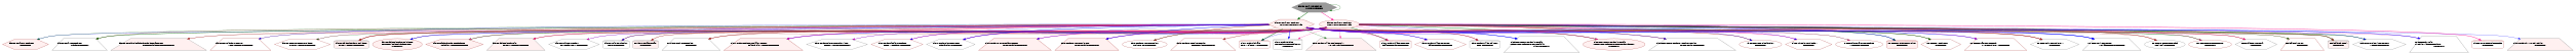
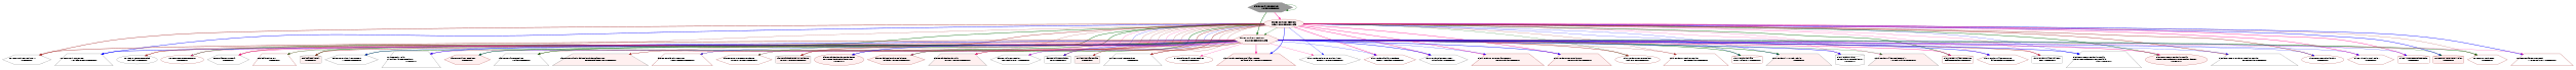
  digraph {
    rankdir=TB
    node [color=brown fillcolor=white fontname=Helvetica fontsize=10 shape=trapezium style=filled]
    edge [color=blue fontname=Helvetica fontsize=10 labelfontname=Helvetica labelfontsize=10 style=solid]
    n1 [color=gray40 fillcolor=grey60 fontcolor=black height=0.2 label="django.conf.UserSettings\lHolder.__setattr__" shape=hexagon width=0.4]
    n2 [fillcolor="#FFF0F0" height=0.2 label="django.conf.LazySettings.\lDEFAULT_FILE_STORAGE" shape=ellipse width=0.4]
    n3 [fillcolor="#FFF0F0" height=0.2 label="django.conf.LazySettings.\lSTATICFILES_STORAGE" shape=hexagon width=0.4]
    n4 [fillcolor="#FFF0F0" height=0.2 label="_pytest._py.error.ErrorMaker.\l__getattr__" shape=cylinder width=0.4]
    n5 [height=0.2 label="_pytest._py.path.Stat.\l__getattr__" shape=hexagon width=0.4]
    n6 [height=0.2 label="_pytest.config.compat.Path\lAwareHookProxy.__getattr__" width=0.4]
    n7 [color=gray40 height=0.2 label="_pytest.main.FSHookProxy.\l__getattr__" shape=hexagon width=0.4]
    n8 [color=gray40 height=0.2 label="_pytest.mark.structures.\lMarkGenerator.__getattr__" width=0.4]
    n9 [color=gray40 height=0.2 label="_pytest.pytester.Recorded\lHookCall.__getattr__" shape=ellipse width=0.4]
    n10 [height=0.2 label="_pytest.reports.BaseReport.\l__getattr__" shape=ellipse width=0.4]
    n11 [color=gray40 height=0.2 label="appconf.base.AppConf.\l__getattr__" shape=hexagon width=0.4]
    n12 [height=0.2 label="asgiref.local._CVar.\l__getattr__" width=0.4]
    n13 [color=gray40 fillcolor="#FFF0F0" height=0.2 label="asgiref.local.Local.\l__getattr__" shape=cylinder width=0.4]
    n14 [color=gray40 height=0.2 label="colorama.ansitowin32.Stream\lWrapper.__getattr__" shape=hexagon width=0.4]
    n15 [color=gray40 height=0.2 label="cryptography.utils.\l_ModuleWithDeprecations.\l__getattr__" width=0.4]
    n16 [fillcolor="#FFF0F0" height=0.2 label="django.conf.LazySettings.\l__getattr__" shape=hexagon width=0.4]
    n17 [color=gray40 height=0.2 label="django.conf.UserSettings\lHolder.__getattr__" width=0.4]
    n18 [color=gray40 fillcolor="#FFF0F0" height=0.2 label="django.contrib.gis.db.backends.base.features.\lBaseSpatialFeatures.__getattr__" width=0.4]
    n19 [height=0.2 label="django.contrib.gis.measure.\lMeasureBase.__getattr__" width=0.4]
    n20 [height=0.2 label="django.core.management.base.\lOutputWrapper.__getattr__" shape=hexagon width=0.4]
    n21 [color=gray40 fillcolor="#FFF0F0" height=0.2 label="django.db.backends.mysql.base.\lCursorWrapper.__getattr__" shape=cylinder width=0.4]
    n22 [fillcolor="#FFF0F0" height=0.2 label="django.db.backends.oracle.base.\lFormatStylePlaceholderCursor.\l__getattr__" shape=ellipse width=0.4]
    n23 [fillcolor="#FFF0F0" height=0.2 label="django.db.backends.oracle.base.\lVariableWrapper.__getattr__" shape=hexagon width=0.4]
    n24 [color=gray40 fillcolor="#FFF0F0" height=0.2 label="django.db.backends.utils.\lCursorWrapper.__getattr__" width=0.4]
    n25 [color=gray40 height=0.2 label="django.utils.connection.\lConnectionProxy.__getattr__" shape=hexagon width=0.4]
    n26 [color=gray40 height=0.2 label="django.utils.translation.\lTrans.__getattr__" shape=cylinder width=0.4]
    n27 [color=gray40 fillcolor="#FFF0F0" height=0.2 label="gunicorn.config.Config.\l__getattr__" shape=cylinder width=0.4]
    n28 [color=gray40 height=0.2 label="gunicorn.sock.BaseSocket.\l__getattr__" width=0.4]
    n29 [fillcolor="#FFF0F0" height=0.2 label="pip._vendor.cachecontrol.filewrapper.\lCallbackFileWrapper.__getattr__" width=0.4]
    n30 [color=gray40 height=0.2 label="pip._vendor.colorama.ansitowin32.\lStreamWrapper.__getattr__" shape=hexagon width=0.4]
    n31 [height=0.2 label="pip._vendor.distlib.metadata.\lLegacyMetadata.__getattr__" shape=hexagon width=0.4]
    n32 [color=gray40 height=0.2 label="pip._vendor.pkg_resources.\lDistribution.__getattr__" shape=hexagon width=0.4]
    n33 [fillcolor="#FFF0F0" height=0.2 label="pip._vendor.pygments.formatters.\l_automodule.__getattr__" width=0.4]
    n34 [fillcolor="#FFF0F0" height=0.2 label="pip._vendor.pygments.lexers.\l_automodule.__getattr__" width=0.4]
    n35 [height=0.2 label="pip._vendor.pygments.token.\l_TokenType.__getattr__" shape=ellipse width=0.4]
    n36 [height=0.2 label="pip._vendor.pyparsing.results.\lParseResults.__getattr__" width=0.4]
    n37 [height=0.2 label="pip._vendor.rich.file\l_proxy.FileProxy.__getattr__" shape=cylinder width=0.4]
    n38 [color=gray40 fillcolor="#FFF0F0" height=0.2 label="pip._vendor.six.MovedModule.\l__getattr__" width=0.4]
    n39 [color=gray40 height=0.2 label="pip._vendor.typing\l_extensions._SpecialForm.\l__getattr__" shape=cylinder width=0.4]
    n40 [color=gray40 fillcolor="#FFF0F0" height=0.2 label="pip._vendor.urllib3.packages.six.\lMovedModule.__getattr__" width=0.4]
    n41 [height=0.2 label="pip._vendor.urllib3.response.\lDeflateDecoder.__getattr__" shape=cylinder width=0.4]
    n42 [height=0.2 label="pip._vendor.urllib3.response.\lGzipDecoder.__getattr__" shape=hexagon width=0.4]
    n43 [color=gray40 height=0.2 label="pip._vendor.urllib3.util.retry.\lRetry.__getattr__" shape=cylinder width=0.4]
    n44 [color=gray40 height=0.2 label="pkg_resources._vendor.importlib\l_resources._adapters.Compatibility\lFiles.__getattr__" width=0.4]
    n45 [fillcolor="#FFF0F0" height=0.2 label="pkg_resources._vendor.importlib\l_resources._adapters.SpecLoaderAdapter.\l__getattr__" shape=ellipse width=0.4]
    n46 [color=gray40 height=0.2 label="pkg_resources._vendor.pyparsing.results.\lParseResults.__getattr__" width=0.4]
    n47 [height=0.2 label="pkg_resources.Distribution.\l__getattr__" shape=ellipse width=0.4]
    n48 [height=0.2 label="pluggy._hooks.HookRelay.\l__getattr__" shape=hexagon width=0.4]
    n49 [height=0.2 label="pluggy._manager.DistFacade.\l__getattr__" shape=cylinder width=0.4]
    n50 [height=0.2 label="pytest_django.fixtures.Settings\lWrapper.__getattr__" shape=ellipse width=0.4]
    n1 -> n1 [color=darkgreen]
    n1 -> n2 [color=deeppink style=bold]
    n1 -> n3 [color=darkgreen style=bold]
    n2 -> n4 [style=bold]
    n2 -> n5 [color=brown]
    n2 -> n6 [style=bold]
    n2 -> n7 [color=brown style=bold]
    n2 -> n8 [style=bold]
    n2 -> n9 [color=brown]
    n2 -> n10 [color=darkgreen style=bold]
    n2 -> n11 [color=brown style=bold]
    n2 -> n12 [color=brown]
    n2 -> n13 [color=darkgreen style=bold]
    n2 -> n14 [color=darkgreen style=bold]
    n2 -> n15 [color=deeppink]
    n2 -> n16
    n2 -> n17 [color=brown]
    n2 -> n18 [color=brown]
    n2 -> n19 [color=brown]
    n2 -> n20 [color=deeppink]
-   n2 -> n21 [color=brown style=bold]
+   n2 -> n21 [color=brown]
    n2 -> n22 [color=brown]
    n2 -> n23 [color=darkgreen style=bold]
    n2 -> n24 [color=brown style=bold]
    n2 -> n25
    n2 -> n26 [color=brown style=bold]
    n2 -> n27 [color=brown]
    n2 -> n28 [color=brown]
    n2 -> n29 [style=bold]
    n2 -> n30
    n2 -> n31 [color=deeppink style=bold]
    n2 -> n32 [color=deeppink style=bold]
    n2 -> n33 [color=deeppink style=bold]
    n2 -> n34 [color=deeppink style=bold]
    n2 -> n35 [color=darkgreen]
    n2 -> n36 [color=brown]
    n2 -> n37
    n2 -> n38
    n2 -> n39 [color=deeppink]
    n2 -> n40 [color=deeppink]
    n2 -> n41 [color=darkgreen style=bold]
    n2 -> n42 [color=deeppink]
    n2 -> n43 [color=deeppink]
    n2 -> n44
    n2 -> n45 [color=darkgreen style=bold]
    n2 -> n46 [color=brown style=bold]
    n2 -> n47 [color=brown style=bold]
    n2 -> n48 [color=deeppink style=bold]
    n2 -> n49 [color=deeppink style=bold]
-   n2 -> n50 [color=darkgreen]
+   n2 -> n3 [color=darkgreen]
    n3 -> n4 [color=darkgreen]
    n3 -> n5 [color=darkgreen style=bold]
    n3 -> n6 [color=deeppink]
    n3 -> n7 [color=brown style=bold]
    n3 -> n8 [style=bold]
    n3 -> n9 [color=brown style=bold]
    n3 -> n10 [color=deeppink]
-   n3 -> n11 [color=deeppink]
+   n3 -> n11 [color=deeppink style=bold]
    n3 -> n12 [color=darkgreen]
    n3 -> n13 [color=brown style=bold]
    n3 -> n14
    n3 -> n15 [style=bold]
-   n3 -> n16 [color=darkgreen]
+   n3 -> n16 [color=darkgreen style=bold]
    n3 -> n17 [color=darkgreen style=bold]
    n3 -> n18 [color=brown]
    n3 -> n19
    n3 -> n20 [color=darkgreen]
    n3 -> n21 [color=brown style=bold]
    n3 -> n22 [style=bold]
    n3 -> n23 [color=deeppink]
    n3 -> n24 [color=deeppink]
    n3 -> n25 [color=deeppink]
    n3 -> n26
    n3 -> n27 [color=brown]
    n3 -> n28 [color=brown style=bold]
    n3 -> n29 [color=deeppink style=bold]
    n3 -> n30 [color=deeppink]
    n3 -> n31
    n3 -> n32 [style=bold]
    n3 -> n33
    n3 -> n34 [style=bold]
    n3 -> n35 [color=brown style=bold]
    n3 -> n36 [color=brown]
    n3 -> n37 [color=darkgreen style=bold]
+   n3 -> n38 [color=darkgreen style=bold]
    n3 -> n39 [style=bold]
    n3 -> n40 [color=darkgreen]
    n3 -> n41 [color=deeppink style=bold]
    n3 -> n42 [style=bold]
    n3 -> n43 [color=brown style=bold]
    n3 -> n44 [style=bold]
    n3 -> n45 [color=deeppink style=bold]
    n3 -> n46
    n3 -> n47
    n3 -> n48
+   n3 -> n49
    n3 -> n50 [color=deeppink]
  }
